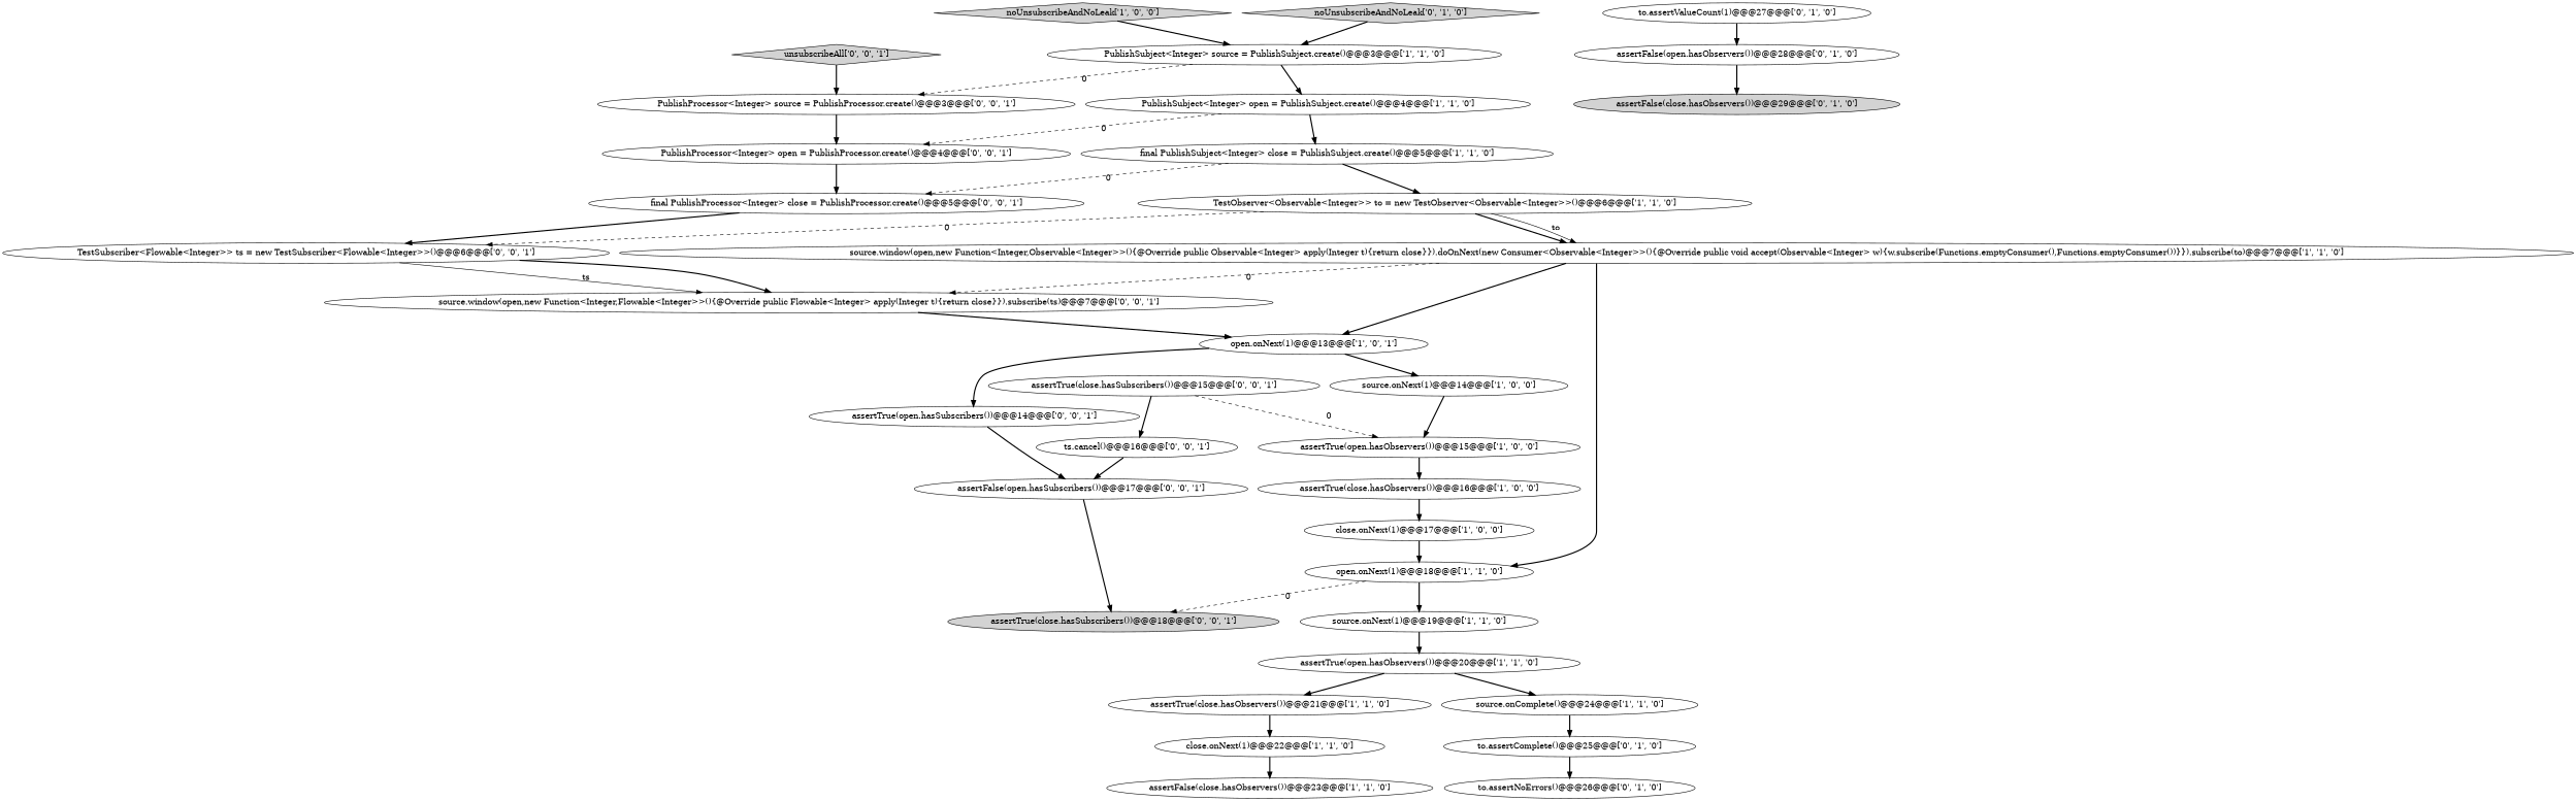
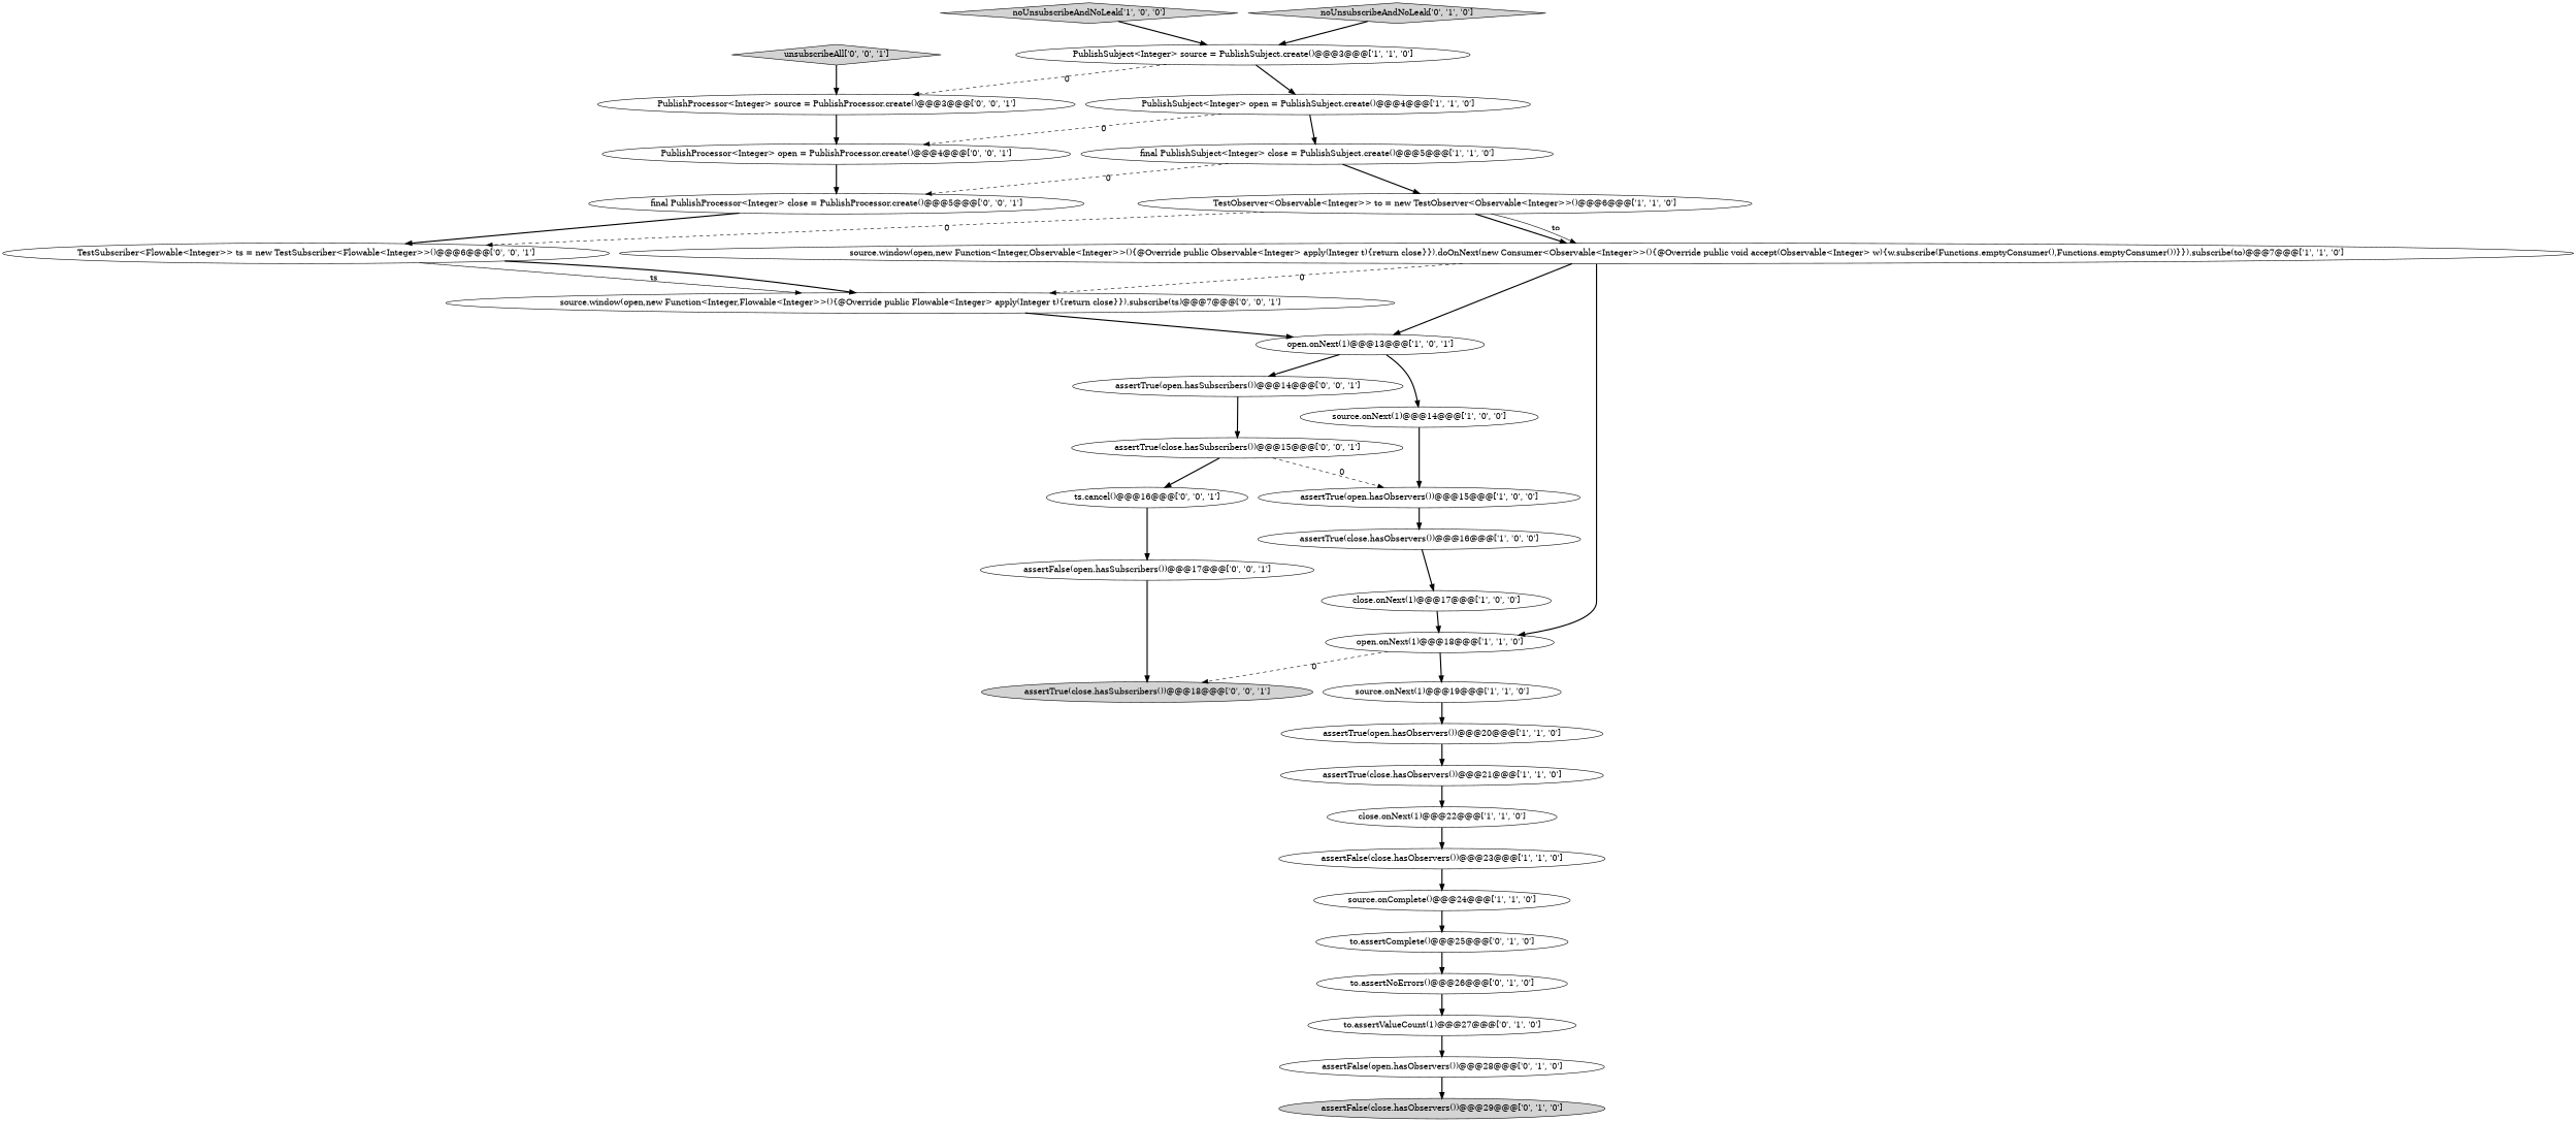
  digraph {
    node [fillcolor=white shape=ellipse style=filled]
    edge [style=bold]
    n1 [label="source.window(open,new Function<Integer,Flowable<Integer>>(){@Override public Flowable<Integer> apply(Integer t){return close}}).subscribe(ts)@@@7@@@['0', '0', '1']"]
    n2 [label="open.onNext(1)@@@13@@@['1', '0', '1']"]
    n3 [label="source.onNext(1)@@@14@@@['1', '0', '0']"]
    n4 [label="assertTrue(open.hasSubscribers())@@@14@@@['0', '0', '1']"]
    n5 [label="PublishSubject<Integer> source = PublishSubject.create()@@@3@@@['1', '1', '0']"]
    n6 [label="PublishSubject<Integer> open = PublishSubject.create()@@@4@@@['1', '1', '0']"]
    n7 [label="PublishProcessor<Integer> source = PublishProcessor.create()@@@3@@@['0', '0', '1']"]
    n8 [label="PublishProcessor<Integer> open = PublishProcessor.create()@@@4@@@['0', '0', '1']"]
    n9 [label="final PublishSubject<Integer> close = PublishSubject.create()@@@5@@@['1', '1', '0']"]
    n10 [label="assertTrue(close.hasObservers())@@@16@@@['1', '0', '0']"]
    n11 [label="close.onNext(1)@@@17@@@['1', '0', '0']"]
    n12 [label="open.onNext(1)@@@18@@@['1', '1', '0']"]
    n13 [label="TestObserver<Observable<Integer>> to = new TestObserver<Observable<Integer>>()@@@6@@@['1', '1', '0']"]
    n14 [label="TestSubscriber<Flowable<Integer>> ts = new TestSubscriber<Flowable<Integer>>()@@@6@@@['0', '0', '1']"]
    n15 [label="source.window(open,new Function<Integer,Observable<Integer>>(){@Override public Observable<Integer> apply(Integer t){return close}}).doOnNext(new Consumer<Observable<Integer>>(){@Override public void accept(Observable<Integer> w){w.subscribe(Functions.emptyConsumer(),Functions.emptyConsumer())}}).subscribe(to)@@@7@@@['1', '1', '0']"]
    n16 [label="source.onNext(1)@@@19@@@['1', '1', '0']"]
    n17 [label="assertTrue(open.hasObservers())@@@20@@@['1', '1', '0']"]
    n18 [label="assertTrue(close.hasObservers())@@@21@@@['1', '1', '0']"]
    n19 [fillcolor=lightgray label="assertTrue(close.hasSubscribers())@@@18@@@['0', '0', '1']"]
    n20 [fillcolor=lightgray label="noUnsubscribeAndNoLeak['1', '0', '0']" shape=diamond]
    n21 [label="assertTrue(close.hasSubscribers())@@@15@@@['0', '0', '1']"]
    n22 [label="ts.cancel()@@@16@@@['0', '0', '1']"]
    n23 [label="assertTrue(open.hasObservers())@@@15@@@['1', '0', '0']"]
    n24 [label="assertFalse(open.hasSubscribers())@@@17@@@['0', '0', '1']"]
    n25 [fillcolor=lightgray label="assertFalse(close.hasObservers())@@@29@@@['0', '1', '0']"]
    n26 [label="to.assertComplete()@@@25@@@['0', '1', '0']"]
    n27 [label="to.assertNoErrors()@@@26@@@['0', '1', '0']"]
    n28 [label="to.assertValueCount(1)@@@27@@@['0', '1', '0']"]
    n29 [label="assertFalse(open.hasObservers())@@@28@@@['0', '1', '0']"]
    n30 [fillcolor=lightgray label="unsubscribeAll['0', '0', '1']" shape=diamond]
    n31 [label="final PublishProcessor<Integer> close = PublishProcessor.create()@@@5@@@['0', '0', '1']"]
    n32 [label="close.onNext(1)@@@22@@@['1', '1', '0']"]
    n33 [label="source.onComplete()@@@24@@@['1', '1', '0']"]
    n34 [label="assertFalse(close.hasObservers())@@@23@@@['1', '1', '0']"]
    n35 [fillcolor=lightgray label="noUnsubscribeAndNoLeak['0', '1', '0']" shape=diamond]
    n1 -> n2
    n2 -> n3
    n2 -> n4
    n3 -> n23
-   n4 -> n24
+   n4 -> n21
    n5 -> n6
    n5 -> n7 [label=0 style=dashed]
    n6 -> n8 [label=0 style=dashed]
    n6 -> n9
    n7 -> n8
    n8 -> n31
    n9 -> n13
    n9 -> n31 [label=0 style=dashed]
    n10 -> n11
    n11 -> n12
    n12 -> n16
    n12 -> n19 [label=0 style=dashed]
    n13 -> n14 [label=0 style=dashed]
    n13 -> n15
    n13 -> n15 [label=to style=solid]
    n14 -> n1
    n14 -> n1 [label=ts style=solid]
    n15 -> n1 [label=0 style=dashed]
    n15 -> n2
    n15 -> n12
    n16 -> n17
    n17 -> n18
    n18 -> n32
    n20 -> n5
    n21 -> n22
    n21 -> n23 [label=0 style=dashed]
    n22 -> n24
    n23 -> n10
    n24 -> n19
    n26 -> n27
+   n27 -> n28
    n28 -> n29
    n29 -> n25
    n30 -> n7
    n31 -> n14
    n32 -> n34
    n33 -> n26
-   n17 -> n33
+   n34 -> n33
    n35 -> n5
  }
